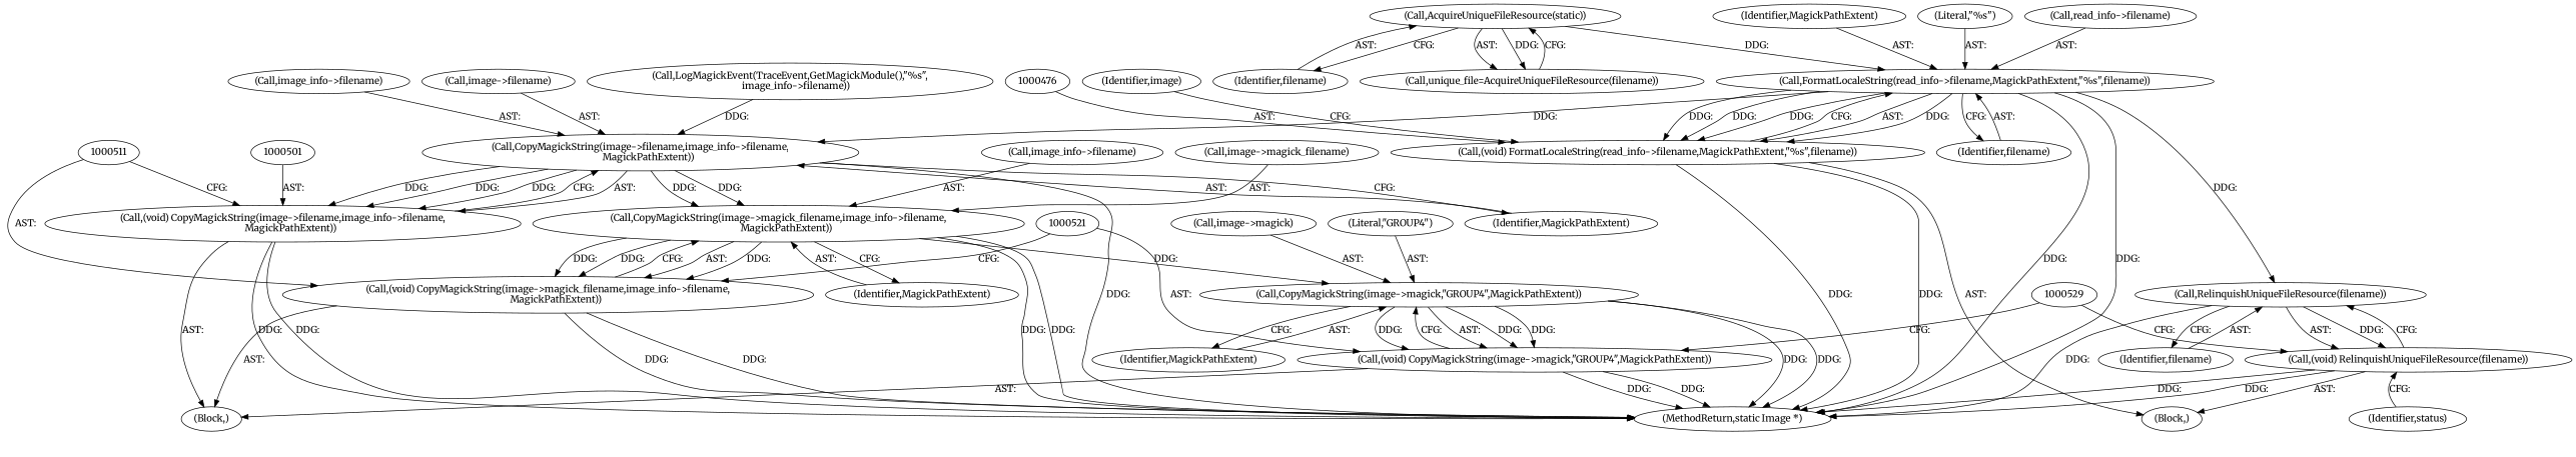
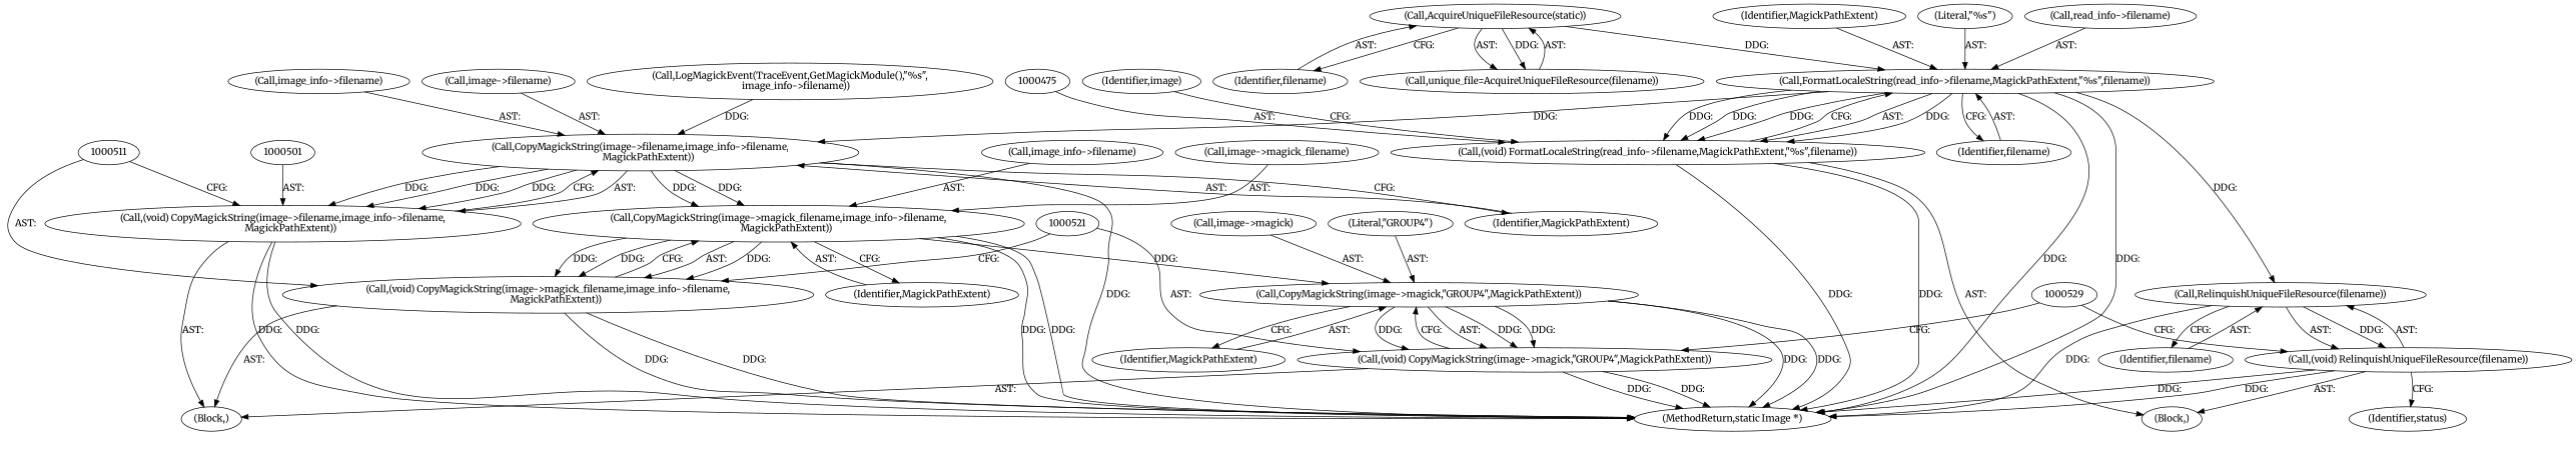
  digraph {
    fontname=Merriweather
    node [fontname=Merriweather]
    edge [fontname=Merriweather]
    n1 [label="(Call,FormatLocaleString(read_info->filename,MagickPathExtent,\"%s\",filename))"]
    n2 [label="(Call,(void) FormatLocaleString(read_info->filename,MagickPathExtent,\"%s\",filename))"]
    n3 [label="(Call,CopyMagickString(image->filename,image_info->filename,\n        MagickPathExtent))"]
    n4 [label="(Call,RelinquishUniqueFileResource(filename))"]
    n5 [label="(Identifier,filename)"]
    n6 [label="(MethodReturn,static Image *)"]
    n7 [label="(Block,)"]
    n8 [label="(Call,(void) CopyMagickString(image->filename,image_info->filename,\n        MagickPathExtent))"]
    n9 [label="(Call,CopyMagickString(image->magick_filename,image_info->filename,\n        MagickPathExtent))"]
    n10 [label="(Identifier,MagickPathExtent)"]
    n11 [label="(Call,(void) RelinquishUniqueFileResource(filename))"]
    n12 [label="(Identifier,filename)"]
    n13 [label="(Call,AcquireUniqueFileResource(static))"]
    n14 [label="(Call,unique_file=AcquireUniqueFileResource(filename))"]
    n15 [label="(Identifier,filename)"]
    n16 [label="(Block,)"]
    n17 [label="(Call,(void) CopyMagickString(image->magick_filename,image_info->filename,\n        MagickPathExtent))"]
    n18 [label="(Call,CopyMagickString(image->magick,\"GROUP4\",MagickPathExtent))"]
    n19 [label="(Identifier,MagickPathExtent)"]
    n20 [label="(Call,(void) CopyMagickString(image->magick,\"GROUP4\",MagickPathExtent))"]
    n21 [label="(Identifier,MagickPathExtent)"]
    n22 [label="(Identifier,MagickPathExtent)"]
    n23 [label="(Literal,\"%s\")"]
    n24 [label="(Call,image->filename)"]
    n25 [label="(Literal,\"GROUP4\")"]
    n26 [label="(Call,LogMagickEvent(TraceEvent,GetMagickModule(),\"%s\",\n      image_info->filename))"]
    n27 [label="(Call,read_info->filename)"]
    n28 [label="(Call,image->magick_filename)"]
    n29 [label="(Identifier,image)"]
    n30 [label="(Call,image_info->filename)"]
    n31 [label="(Call,image_info->filename)"]
    n32 [label="(Identifier,status)"]
    n33 [label="(Call,image->magick)"]
-   1000476
+   1000476 [label=1000475]
    1000501
    1000511
    1000521
    1000529
    n1 -> n2 [label="AST: "]
    n1 -> n2 [label="DDG: "]
    n1 -> n2 [label="DDG: "]
    n1 -> n2 [label="DDG: "]
    n1 -> n2 [label="DDG: "]
    n1 -> n3 [label="DDG: "]
    n1 -> n4 [label="DDG: "]
    n1 -> n5 [label="CFG: "]
    n1 -> n6 [label="DDG: "]
    n1 -> n6 [label="DDG: "]
    n2 -> n1 [label="CFG: "]
    n2 -> n6 [label="DDG: "]
    n2 -> n6 [label="DDG: "]
    n2 -> n7 [label="AST: "]
    n3 -> n6 [label="DDG: "]
    n3 -> n8 [label="AST: "]
    n3 -> n8 [label="DDG: "]
    n3 -> n8 [label="DDG: "]
    n3 -> n8 [label="DDG: "]
    n3 -> n9 [label="DDG: "]
    n3 -> n9 [label="DDG: "]
    n3 -> n10 [label="CFG: "]
    n4 -> n6 [label="DDG: "]
    n4 -> n11 [label="AST: "]
    n4 -> n11 [label="DDG: "]
    n4 -> n12 [label="CFG: "]
    n5 -> n1 [label="AST: "]
    n8 -> n3 [label="CFG: "]
    n8 -> n6 [label="DDG: "]
    n8 -> n6 [label="DDG: "]
    n8 -> n16 [label="AST: "]
    n9 -> n6 [label="DDG: "]
    n9 -> n6 [label="DDG: "]
    n9 -> n17 [label="AST: "]
    n9 -> n17 [label="DDG: "]
    n9 -> n17 [label="DDG: "]
    n9 -> n17 [label="DDG: "]
    n9 -> n18 [label="DDG: "]
    n9 -> n19 [label="CFG: "]
    n10 -> n3 [label="AST: "]
-   n11 -> n4 [label="CFG: "]
+   n11 -> n4 [label="AST: "]
    n11 -> n6 [label="DDG: "]
    n11 -> n6 [label="DDG: "]
    n11 -> n7 [label="AST: "]
    n12 -> n4 [label="AST: "]
    n13 -> n1 [label="DDG: "]
    n13 -> n14 [label="AST: "]
    n13 -> n14 [label="DDG: "]
    n13 -> n15 [label="CFG: "]
-   n14 -> n13 [label="CFG: "]
+   n14 -> n13 [label="AST: "]
    n15 -> n13 [label="AST: "]
    n17 -> n6 [label="DDG: "]
    n17 -> n6 [label="DDG: "]
    n17 -> n9 [label="CFG: "]
    n17 -> n16 [label="AST: "]
    n18 -> n6 [label="DDG: "]
    n18 -> n6 [label="DDG: "]
    n18 -> n20 [label="AST: "]
    n18 -> n20 [label="DDG: "]
    n18 -> n20 [label="DDG: "]
    n18 -> n20 [label="DDG: "]
    n18 -> n21 [label="CFG: "]
    n19 -> n9 [label="AST: "]
    n20 -> n6 [label="DDG: "]
    n20 -> n6 [label="DDG: "]
    n20 -> n16 [label="AST: "]
    n20 -> n18 [label="CFG: "]
    n21 -> n18 [label="AST: "]
    n22 -> n1 [label="AST: "]
    n23 -> n1 [label="AST: "]
    n24 -> n3 [label="AST: "]
    n25 -> n18 [label="AST: "]
    n26 -> n3 [label="DDG: "]
    n27 -> n1 [label="AST: "]
    n28 -> n9 [label="AST: "]
    n29 -> n2 [label="CFG: "]
    n30 -> n3 [label="AST: "]
    n31 -> n9 [label="AST: "]
-   n32 -> n11 [label="CFG: "]
+   n11 -> n32 [label="CFG: "]
    n33 -> n18 [label="AST: "]
    1000476 -> n2 [label="AST: "]
    1000501 -> n8 [label="AST: "]
    1000511 -> n8 [label="CFG: "]
    1000511 -> n17 [label="AST: "]
    1000521 -> n17 [label="CFG: "]
    1000521 -> n20 [label="AST: "]
    1000529 -> n11 [label="CFG: "]
    1000529 -> n20 [label="CFG: "]
  }
